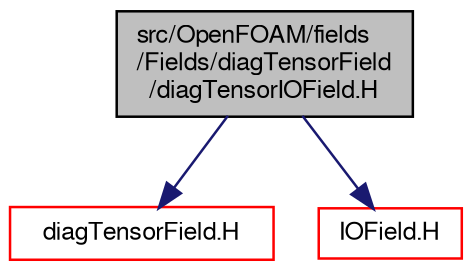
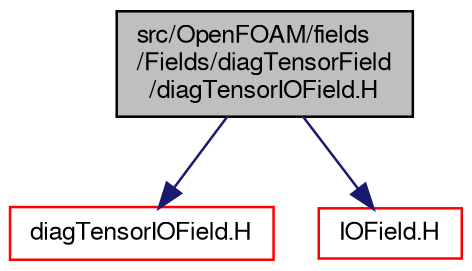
  digraph {
    node [color=red fontname=FreeSans fontsize=10 shape=record]
    edge [color=midnightblue fontname=FreeSans fontsize=10 labelfontname=FreeSans labelfontsize=10 style=solid]
    n1 [color=black fillcolor=grey75 fontcolor=black height=0.2 label="src/OpenFOAM/fields\l/Fields/diagTensorField\l/diagTensorIOField.H" style=filled width=0.4]
-   n2 [height=0.2 label="diagTensorField.H" width=0.4]
+   n2 [height=0.2 label="diagTensorIOField.H" width=0.4]
    n3 [height=0.2 label="IOField.H" width=0.4]
    n1 -> n2
    n1 -> n3
  }
